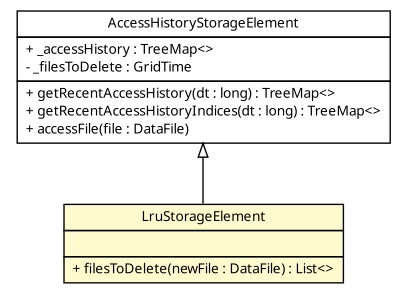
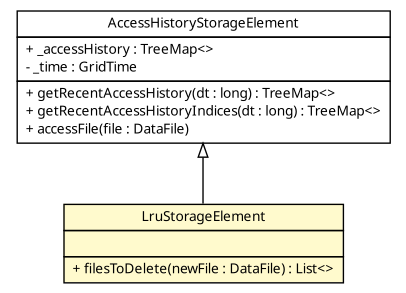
  digraph {
    nodesep=0.25
    ranksep=0.5
    fontname="Noto Sans"
    node [fontcolor=black fontname="Noto Sans" fontsize=10.0 shape=plaintext]
    n1 [label=<<table title="org.edg.data.replication.optorsim.optor.LruStorageElement" border="0" cellborder="1" cellspacing="0" cellpadding="2" port="p" bgcolor="lemonChiffon" href="./LruStorageElement.html"> 		<tr><td><table border="0" cellspacing="0" cellpadding="1"> <tr><td align="center" balign="center"> LruStorageElement </td></tr> 		</table></td></tr> 		<tr><td><table border="0" cellspacing="0" cellpadding="1"> <tr><td align="left" balign="left">  </td></tr> 		</table></td></tr> 		<tr><td><table border="0" cellspacing="0" cellpadding="1"> <tr><td align="left" balign="left"> + filesToDelete(newFile : DataFile) : List&lt;&gt; </td></tr> 		</table></td></tr> 		</table>>]
-   n2 [label=<<table title="org.edg.data.replication.optorsim.optor.AccessHistoryStorageElement" border="0" cellborder="1" cellspacing="0" cellpadding="2" port="p" href="./AccessHistoryStorageElement.html"> 		<tr><td><table border="0" cellspacing="0" cellpadding="1"> <tr><td align="center" balign="center"> AccessHistoryStorageElement </td></tr> 		</table></td></tr> 		<tr><td><table border="0" cellspacing="0" cellpadding="1"> <tr><td align="left" balign="left"> + _accessHistory : TreeMap&lt;&gt; </td></tr> <tr><td align="left" balign="left"> - _filesToDelete : GridTime </td></tr> 		</table></td></tr> 		<tr><td><table border="0" cellspacing="0" cellpadding="1"> <tr><td align="left" balign="left"> + getRecentAccessHistory(dt : long) : TreeMap&lt;&gt; </td></tr> <tr><td align="left" balign="left"> + getRecentAccessHistoryIndices(dt : long) : TreeMap&lt;&gt; </td></tr> <tr><td align="left" balign="left"> + accessFile(file : DataFile) </td></tr> 		</table></td></tr> 		</table>>]
+   n2 [label=<<table title="org.edg.data.replication.optorsim.optor.AccessHistoryStorageElement" border="0" cellborder="1" cellspacing="0" cellpadding="2" port="p" href="./AccessHistoryStorageElement.html"> 		<tr><td><table border="0" cellspacing="0" cellpadding="1"> <tr><td align="center" balign="center"> AccessHistoryStorageElement </td></tr> 		</table></td></tr> 		<tr><td><table border="0" cellspacing="0" cellpadding="1"> <tr><td align="left" balign="left"> + _accessHistory : TreeMap&lt;&gt; </td></tr> <tr><td align="left" balign="left"> - _time : GridTime </td></tr> 		</table></td></tr> 		<tr><td><table border="0" cellspacing="0" cellpadding="1"> <tr><td align="left" balign="left"> + getRecentAccessHistory(dt : long) : TreeMap&lt;&gt; </td></tr> <tr><td align="left" balign="left"> + getRecentAccessHistoryIndices(dt : long) : TreeMap&lt;&gt; </td></tr> <tr><td align="left" balign="left"> + accessFile(file : DataFile) </td></tr> 		</table></td></tr> 		</table>>]
    n2 -> n1 [arrowtail=empty dir=back fontname="Noto Sans" fontsize=10 headport=p labelfontname=arial labelfontsize=10 tailport=p]
  }
